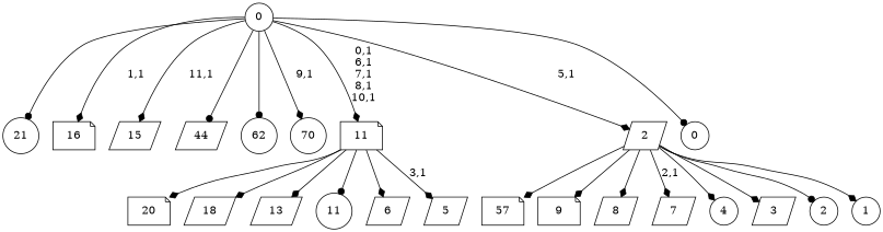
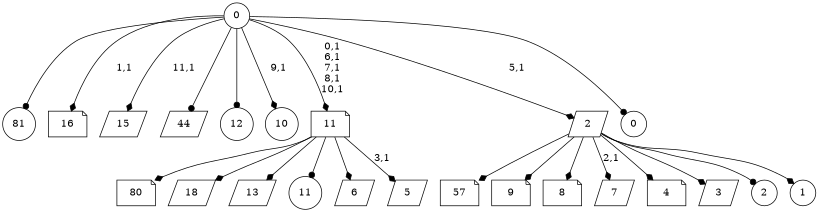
  digraph {
    node [shape=parallelogram]
    edge [arrowhead=diamond]
-   n1 [label=21 shape=circle]
-   n2 [label=20 shape=note]
+   n1 [label=81 shape=circle]
+   n2 [label=80 shape=note]
    n3 [label=18]
    n4 [label=57 shape=note]
    n5 [label=16 shape=note]
    n6 [label=15]
    n7 [label=44]
    n8 [label=13]
-   n9 [label=62 shape=circle]
+   n9 [label=12 shape=circle]
    n10 [label=11 shape=circle]
-   n11 [label=70 shape=circle]
+   n11 [label=10 shape=circle]
    n12 [label=9 shape=note]
-   n13 [label=8]
+   n13 [label=8 shape=note]
    n14 [label=7]
    n15 [label=6]
    n16 [label=5]
    11 [shape=note]
-   n18 [label=4 shape=circle]
+   n18 [label=4 shape=note]
    n19 [label=3]
    n20 [label=2 shape=circle]
    n21 [label=1 shape=circle]
    2
    n23 [label=0 shape=circle]
    0 [shape=circle]
    11 -> n2
    11 -> n3
    11 -> n8
    11 -> n10 [arrowhead=dot]
    11 -> n15
    11 -> n16 [label="3,1"]
    2 -> n4
    2 -> n12
    2 -> n13
    2 -> n14 [label="2,1"]
    2 -> n18
    2 -> n19
    2 -> n20 [arrowhead=dot]
    2 -> n21
    0 -> n1 [arrowhead=dot]
    0 -> n5 [label="1,1"]
    0 -> n6 [label="11,1"]
    0 -> n7 [arrowhead=dot]
    0 -> n9 [arrowhead=dot]
    0 -> n11 [label="9,1"]
    0 -> 11 [label="0,1\n6,1\n7,1\n8,1\n10,1"]
    0 -> 2 [label="5,1"]
    0 -> n23 [arrowhead=dot]
  }
